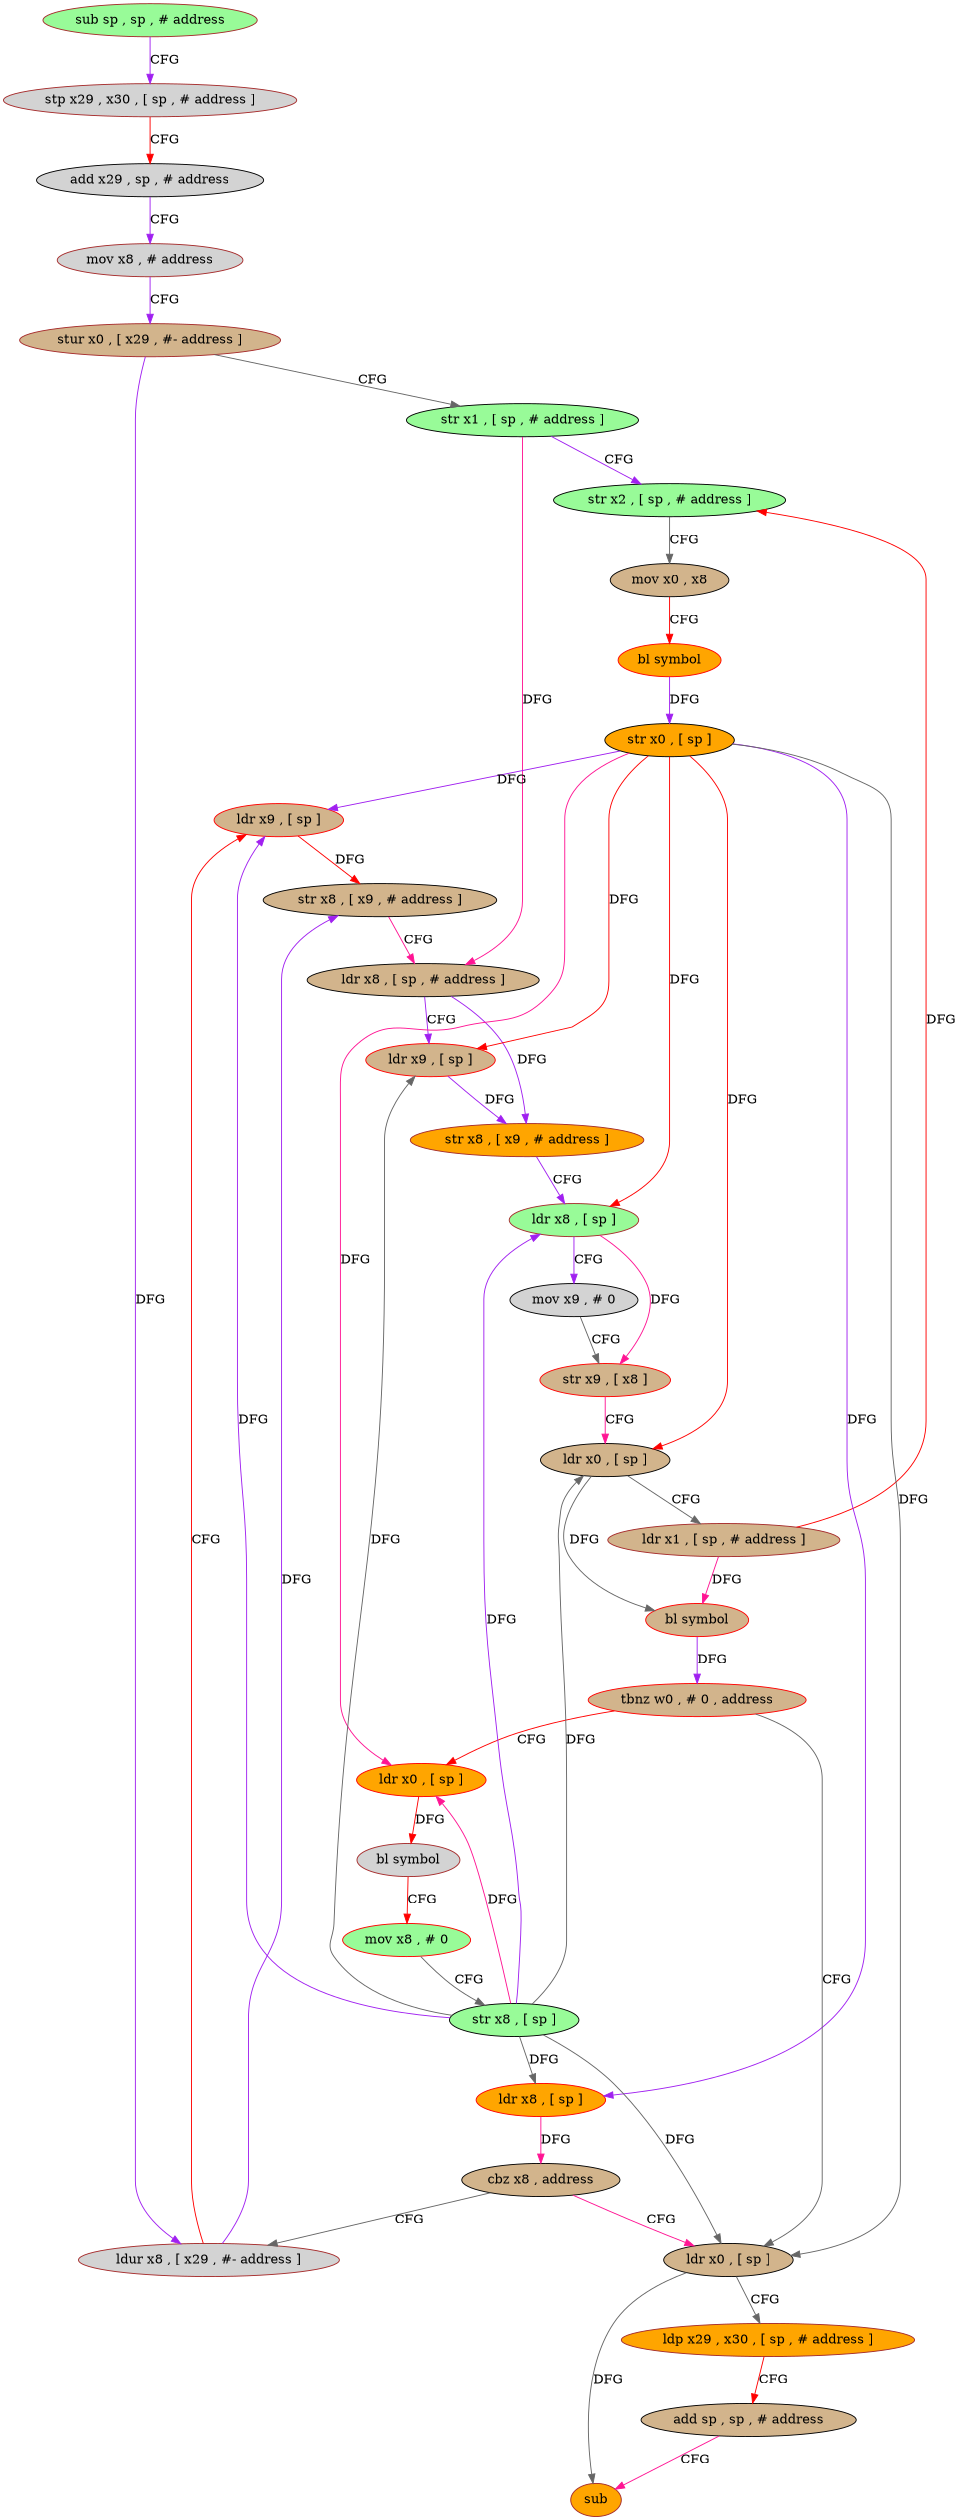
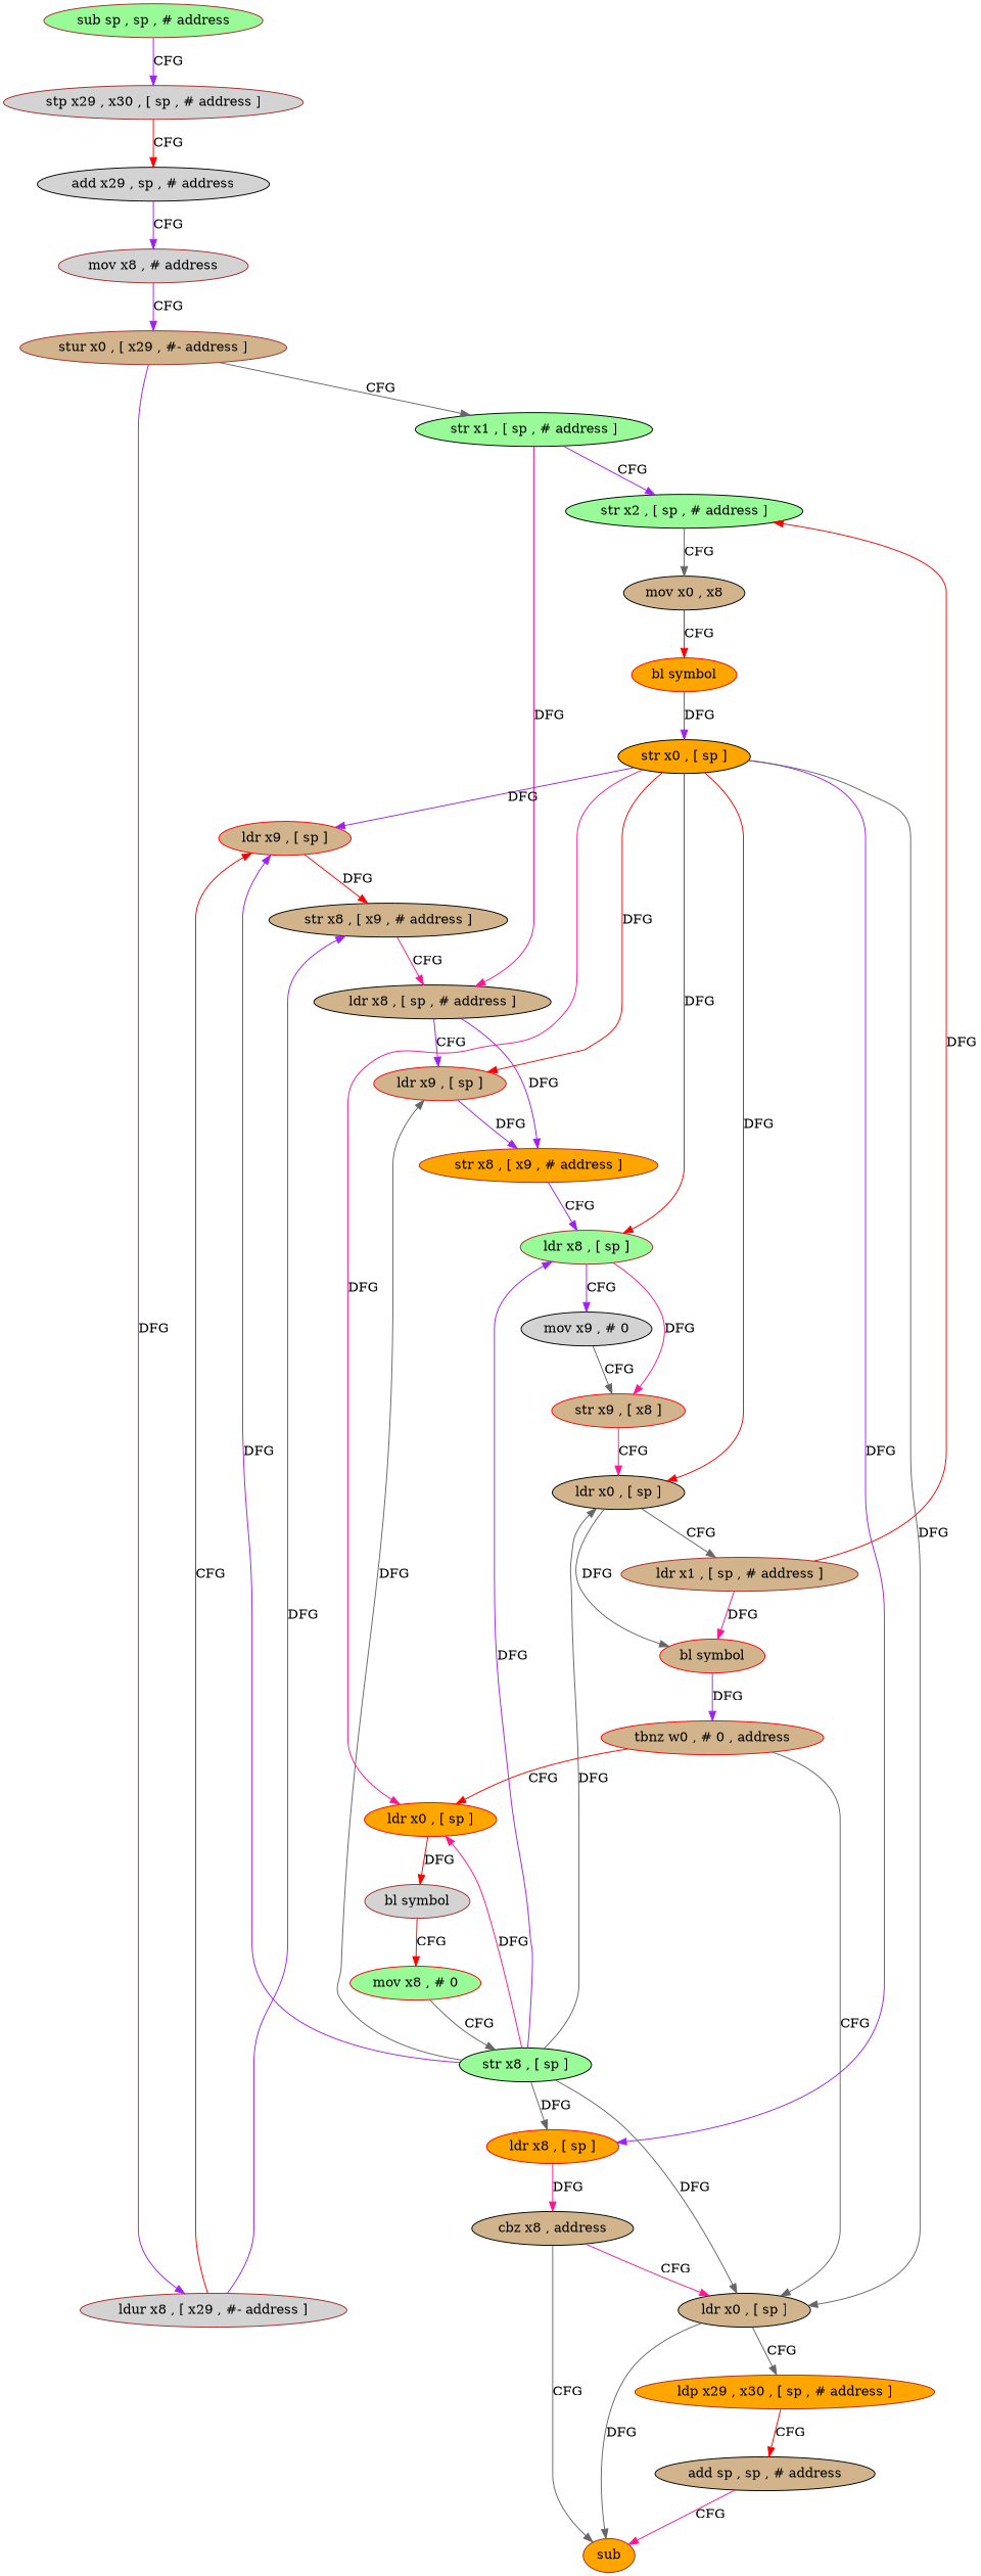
  digraph {
    node [color=black fillcolor=tan style=filled]
    edge [color=purple]
    n1 [color=brown fillcolor=palegreen label="sub sp , sp , # address"]
    n2 [color=brown fillcolor=lightgrey label="stp x29 , x30 , [ sp , # address ]"]
    n3 [fillcolor=lightgrey label="add x29 , sp , # address"]
    n4 [color=brown fillcolor=lightgrey label="mov x8 , # address"]
    n5 [color=brown label="stur x0 , [ x29 , #- address ]"]
    n6 [fillcolor=palegreen label="str x1 , [ sp , # address ]"]
    n7 [color=brown fillcolor=lightgrey label="ldur x8 , [ x29 , #- address ]"]
    n8 [fillcolor=palegreen label="str x2 , [ sp , # address ]"]
    n9 [label="ldr x8 , [ sp , # address ]"]
    n10 [color=red label="ldr x9 , [ sp ]"]
    n11 [label="str x8 , [ x9 , # address ]"]
    n12 [label="mov x0 , x8"]
    n13 [color=red label="ldr x9 , [ sp ]"]
    n14 [color=brown fillcolor=orange label="str x8 , [ x9 , # address ]"]
    n15 [color=red fillcolor=orange label="bl symbol"]
    n16 [color=brown label="ldr x1 , [ sp , # address ]"]
    n17 [color=red label="bl symbol"]
    n18 [fillcolor=orange label="str x0 , [ sp ]"]
    n19 [color=red fillcolor=orange label="ldr x8 , [ sp ]"]
    n20 [label="ldr x0 , [ sp ]"]
    n21 [color=brown fillcolor=palegreen label="ldr x8 , [ sp ]"]
    n22 [label="ldr x0 , [ sp ]"]
    n23 [color=red fillcolor=orange label="ldr x0 , [ sp ]"]
    n24 [label="cbz x8 , address"]
    n25 [color=brown fillcolor=orange label="ldp x29 , x30 , [ sp , # address ]"]
    n26 [color=brown fillcolor=orange label=sub]
    n27 [fillcolor=lightgrey label="mov x9 , # 0"]
    n28 [color=red label="str x9 , [ x8 ]"]
    n29 [color=brown fillcolor=lightgrey label="bl symbol"]
    n30 [label="add sp , sp , # address"]
    n31 [color=red label="tbnz w0 , # 0 , address"]
    n32 [color=red fillcolor=palegreen label="mov x8 , # 0"]
    n33 [fillcolor=palegreen label="str x8 , [ sp ]"]
    n1 -> n2 [label=CFG]
    n2 -> n3 [color=red label=CFG]
    n3 -> n4 [label=CFG]
    n4 -> n5 [label=CFG]
    n5 -> n6 [color=gray40 label=CFG]
    n5 -> n7 [label=DFG]
    n6 -> n8 [label=CFG]
    n6 -> n9 [color=deeppink label=DFG]
    n7 -> n10 [color=red label=CFG]
    n7 -> n11 [label=DFG]
    n8 -> n12 [color=gray40 label=CFG]
    n9 -> n13 [label=CFG]
    n9 -> n14 [label=DFG]
    n10 -> n11 [color=red label=DFG]
    n11 -> n9 [color=deeppink label=CFG]
    n12 -> n15 [color=red label=CFG]
    n13 -> n14 [label=DFG]
    n14 -> n21 [label=CFG]
    n15 -> n18 [label=DFG]
    n16 -> n8 [color=red label=DFG]
    n16 -> n17 [color=deeppink label=DFG]
    n17 -> n31 [label=DFG]
    n18 -> n10 [label=DFG]
    n18 -> n13 [color=red label=DFG]
    n18 -> n19 [label=DFG]
    n18 -> n20 [color=gray40 label=DFG]
    n18 -> n21 [color=red label=DFG]
    n18 -> n22 [color=red label=DFG]
    n18 -> n23 [color=deeppink label=DFG]
    n19 -> n24 [color=deeppink label=DFG]
    n20 -> n25 [color=gray40 label=CFG]
    n20 -> n26 [color=gray40 label=DFG]
    n21 -> n27 [label=CFG]
    n21 -> n28 [color=deeppink label=DFG]
    n22 -> n16 [color=gray40 label=CFG]
    n22 -> n17 [color=gray40 label=DFG]
    n23 -> n29 [color=red label=DFG]
-   n24 -> n7 [color=gray40 label=CFG]
+   n24 -> n26 [color=gray40 label=CFG]
    n24 -> n20 [color=deeppink label=CFG]
    n25 -> n30 [color=red label=CFG]
    n27 -> n28 [color=gray40 label=CFG]
    n28 -> n22 [color=deeppink label=CFG]
    n29 -> n32 [color=red label=CFG]
    n30 -> n26 [color=deeppink label=CFG]
    n31 -> n20 [color=gray40 label=CFG]
    n31 -> n23 [color=red label=CFG]
    n32 -> n33 [color=gray40 label=CFG]
    n33 -> n10 [label=DFG]
    n33 -> n13 [color=gray40 label=DFG]
    n33 -> n19 [color=gray40 label=DFG]
    n33 -> n20 [color=gray40 label=DFG]
    n33 -> n21 [label=DFG]
    n33 -> n22 [color=gray40 label=DFG]
    n33 -> n23 [color=deeppink label=DFG]
  }
